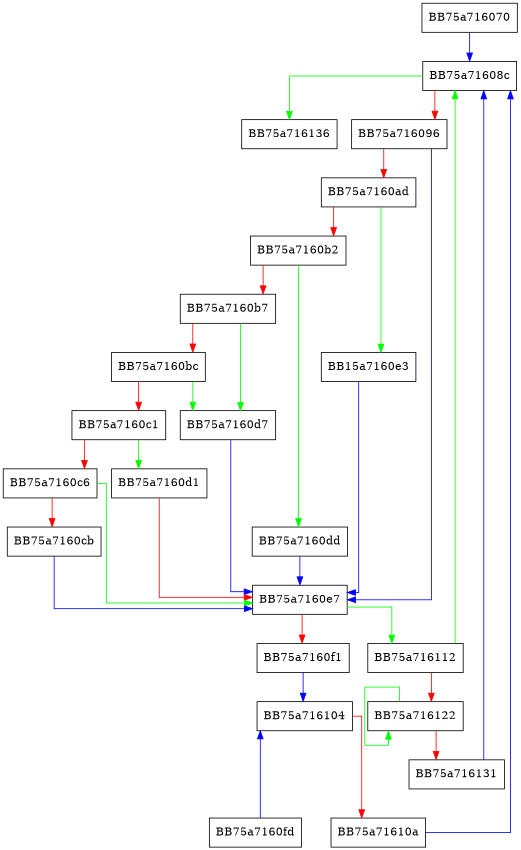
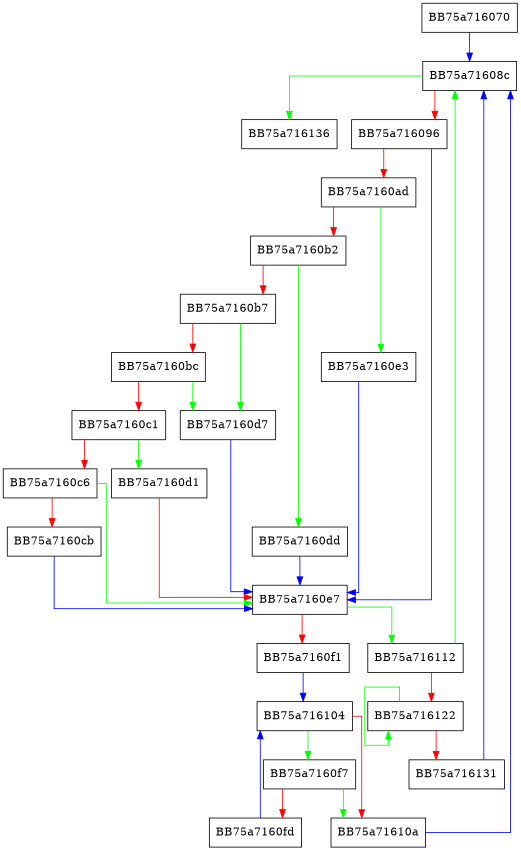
  digraph {
    splines=ortho
    node [shape=box]
    edge [color=red]
    BB75a716070
    BB75a71608c
    BB75a716136
    BB75a716096
    BB75a7160e7
    BB75a7160ad
    BB75a716112
    BB75a7160f1
-   BB75a7160e3 [label=BB15a7160e3]
+   BB75a7160e3
    BB75a7160b2
    BB75a716122
    BB75a716104
    BB75a7160dd
    BB75a7160b7
    BB75a7160d7
    BB75a7160bc
    BB75a7160c1
    BB75a7160d1
    BB75a7160c6
    BB75a7160cb
    BB75a716131
+   BB75a7160f7
    BB75a71610a
    BB75a7160fd
    BB75a716070 -> BB75a71608c [color=blue]
    BB75a71608c -> BB75a716136 [color=green]
    BB75a71608c -> BB75a716096
    BB75a716096 -> BB75a7160e7 [color=blue]
    BB75a716096 -> BB75a7160ad
    BB75a7160e7 -> BB75a716112 [color=green]
    BB75a7160e7 -> BB75a7160f1
    BB75a7160ad -> BB75a7160e3 [color=green]
    BB75a7160ad -> BB75a7160b2
    BB75a716112 -> BB75a71608c [color=green]
    BB75a716112 -> BB75a716122
    BB75a7160f1 -> BB75a716104 [color=blue]
    BB75a7160e3 -> BB75a7160e7 [color=blue]
    BB75a7160b2 -> BB75a7160dd [color=green]
    BB75a7160b2 -> BB75a7160b7
    BB75a716122 -> BB75a716122 [color=green]
    BB75a716122 -> BB75a716131
+   BB75a716104 -> BB75a7160f7 [color=green]
    BB75a716104 -> BB75a71610a
    BB75a7160dd -> BB75a7160e7 [color=blue]
    BB75a7160b7 -> BB75a7160d7 [color=green]
    BB75a7160b7 -> BB75a7160bc
    BB75a7160d7 -> BB75a7160e7 [color=blue]
    BB75a7160bc -> BB75a7160d7 [color=green]
    BB75a7160bc -> BB75a7160c1
    BB75a7160c1 -> BB75a7160d1 [color=green]
    BB75a7160c1 -> BB75a7160c6
    BB75a7160d1 -> BB75a7160e7
    BB75a7160c6 -> BB75a7160e7 [color=green]
    BB75a7160c6 -> BB75a7160cb
    BB75a7160cb -> BB75a7160e7 [color=blue]
    BB75a716131 -> BB75a71608c [color=blue]
+   BB75a7160f7 -> BB75a71610a [color=green]
+   BB75a7160f7 -> BB75a7160fd
    BB75a71610a -> BB75a71608c [color=blue]
    BB75a7160fd -> BB75a716104 [color=blue]
  }
